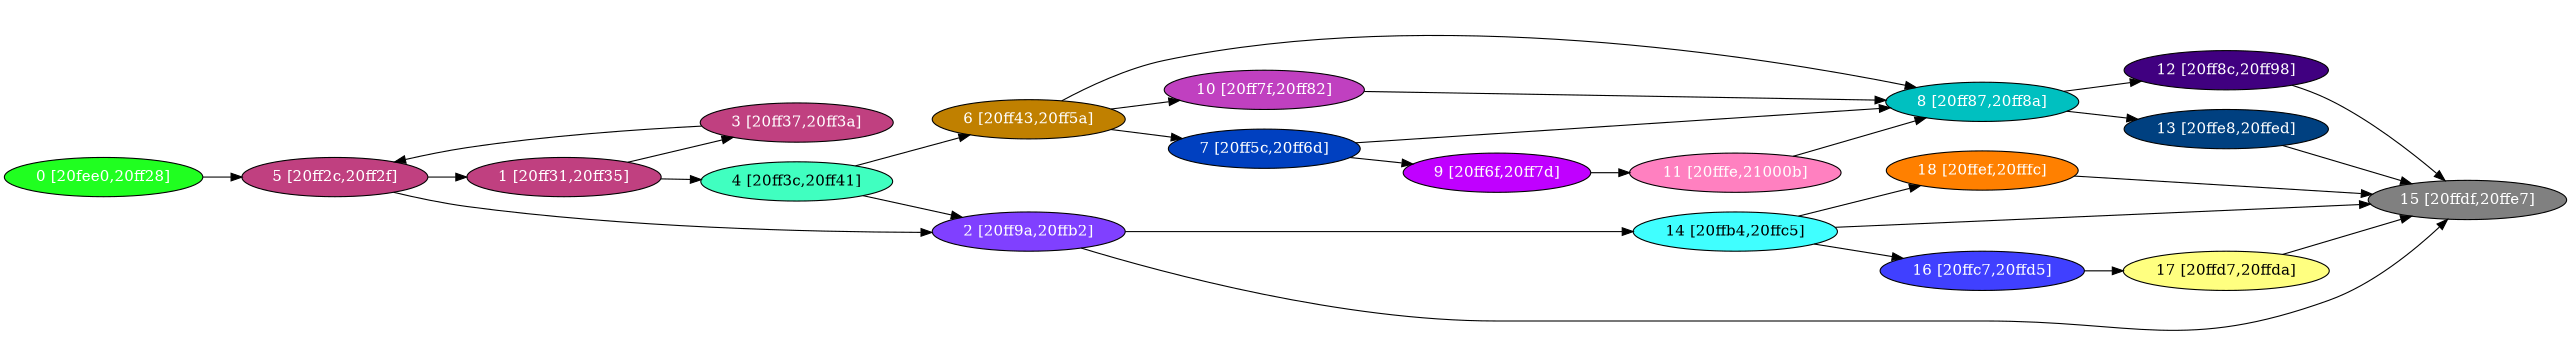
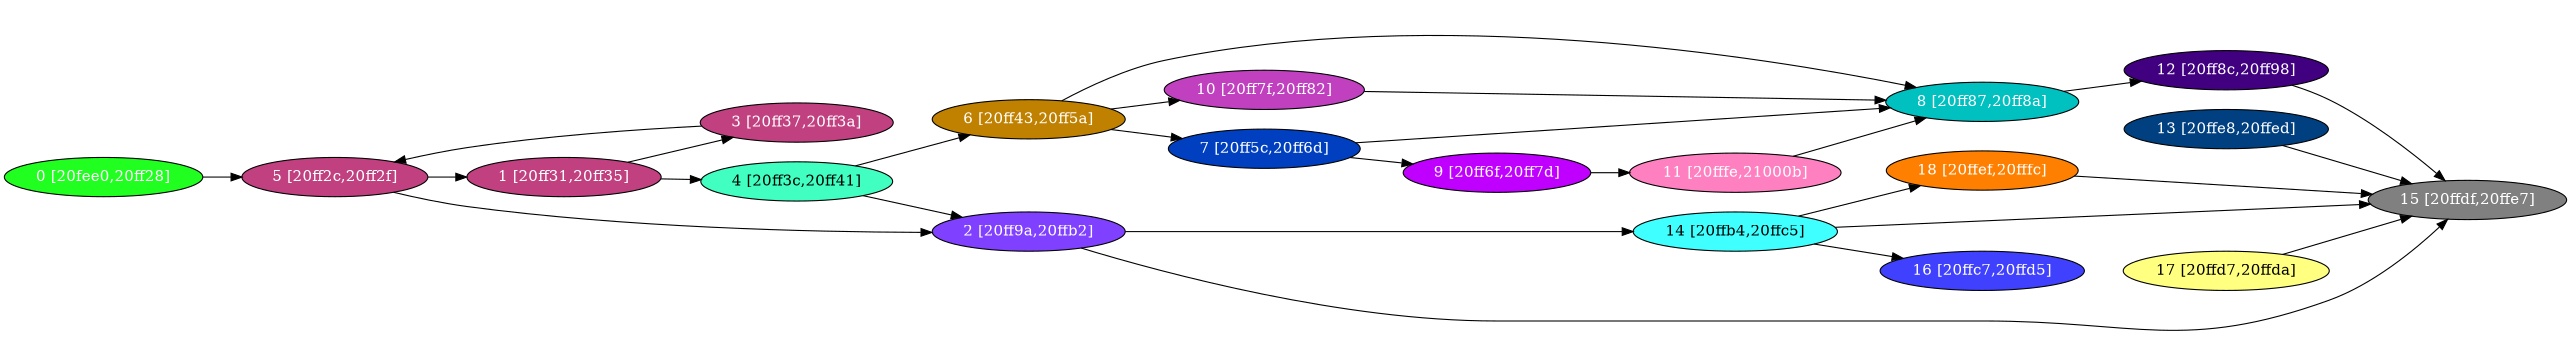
  digraph {
    rankdir=LR
    node [fillcolor="#C04080" fontcolor="#ffffff" shape=oval style=filled]
    n1 [fillcolor="#20FF20" label="0 [20fee0,20ff28]"]
    n2 [label="5 [20ff2c,20ff2f]"]
    n3 [label="1 [20ff31,20ff35]"]
    n4 [fillcolor="#8040FF" label="2 [20ff9a,20ffb2]"]
    n5 [label="3 [20ff37,20ff3a]"]
    n6 [fillcolor="#40FFC0" fontcolor="#000000" label="4 [20ff3c,20ff41]"]
    n7 [fillcolor="#C08000" label="6 [20ff43,20ff5a]"]
    n8 [fillcolor="#40FFFF" fontcolor="#000000" label="14 [20ffb4,20ffc5]"]
    n9 [fillcolor="#808080" label="15 [20ffdf,20ffe7]"]
    n10 [fillcolor="#4040FF" label="16 [20ffc7,20ffd5]"]
    n11 [fillcolor="#FF8000" label="18 [20ffef,20fffc]"]
    n12 [fillcolor="#0040C0" label="7 [20ff5c,20ff6d]"]
    n13 [fillcolor="#00C0C0" label="8 [20ff87,20ff8a]"]
    n14 [fillcolor="#C040C0" label="10 [20ff7f,20ff82]"]
    n15 [fillcolor="#C000FF" label="9 [20ff6f,20ff7d]"]
    n16 [fillcolor="#400080" label="12 [20ff8c,20ff98]"]
    n17 [fillcolor="#004080" label="13 [20ffe8,20ffed]"]
    n18 [fillcolor="#FF80C0" label="11 [20fffe,21000b]"]
    n19 [fillcolor="#FFFF80" fontcolor="#000000" label="17 [20ffd7,20ffda]"]
    n1 -> n2
    n2 -> n3
    n2 -> n4
    n3 -> n5
    n3 -> n6
    n4 -> n8
    n4 -> n9
    n5 -> n2
    n6 -> n4
    n6 -> n7
    n7 -> n12
    n7 -> n13
    n7 -> n14
    n8 -> n9
    n8 -> n10
    n8 -> n11
-   n10 -> n19
    n11 -> n9
    n12 -> n13
    n12 -> n15
    n13 -> n16
-   n13 -> n17
    n14 -> n13
    n15 -> n18
    n16 -> n9
    n17 -> n9
    n18 -> n13
    n19 -> n9
  }
